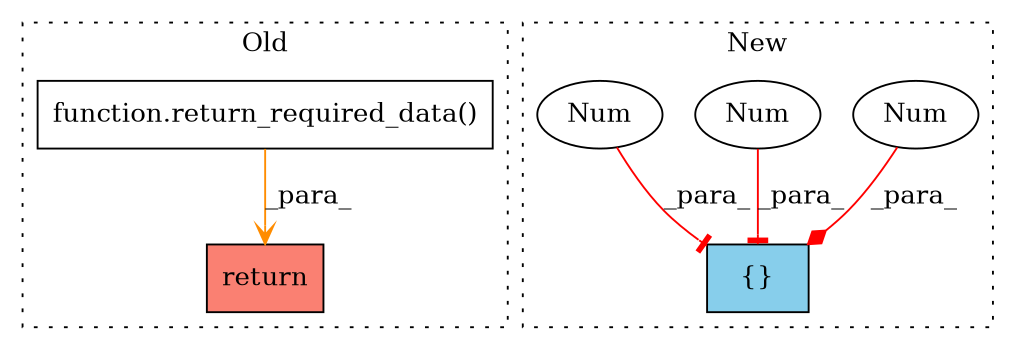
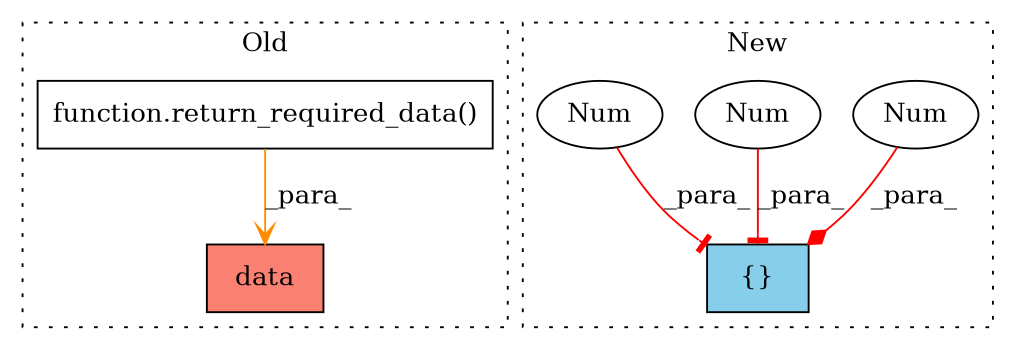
  digraph {
    node [a=76 l=1 shape=box style=filled fillcolor=white]
    edge [color=red arrowhead=tee]
    n1 [a=75 l="21,1" label="function.return_required_data()" s="11039,11196"]
-   n2 [a=93 l=7 label=return s=11032 fillcolor=salmon]
+   n2 [a=93 l=7 label=data s=11032 fillcolor=salmon]
    n3 [a=59 l="1,0" label="{}" s="11535,11543" fillcolor=skyblue]
    n4 [label=Num s=11536 shape=ellipse]
    n5 [label=Num s=11542 shape=ellipse]
    n6 [label=Num s=11539 shape=ellipse]
    subgraph cluster_1 {
      label=Old
      style=dotted
      n1
      n2
    }
    subgraph cluster_2 {
      label=New
      style=dotted
      n3
      n4
      n5
      n6
    }
    n1 -> n2 [label=_para_ color=darkorange arrowhead=vee]
    n4 -> n3 [label=_para_ arrowhead=diamond]
    n5 -> n3 [label=_para_]
    n6 -> n3 [label=_para_]
  }
